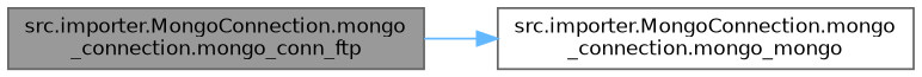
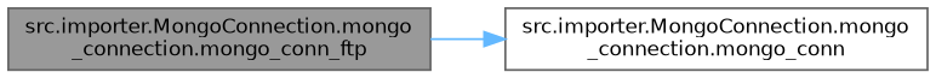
  digraph {
    rankdir=LR
    node [fontname=Helvetica fontsize=10 shape=box style=filled]
    n1 [color=gray40 fillcolor=grey60 fontcolor=black height=0.2 label="src.importer.MongoConnection.mongo\l_connection.mongo_conn_ftp" width=0.4]
-   n2 [color=grey40 fillcolor=white height=0.2 label="src.importer.MongoConnection.mongo\l_connection.mongo_mongo" width=0.4]
+   n2 [color=grey40 fillcolor=white height=0.2 label="src.importer.MongoConnection.mongo\l_connection.mongo_conn" width=0.4]
    n1 -> n2 [color=steelblue1 fontname=Helvetica fontsize=10 labelfontname=Helvetica labelfontsize=10 style=solid]
  }
